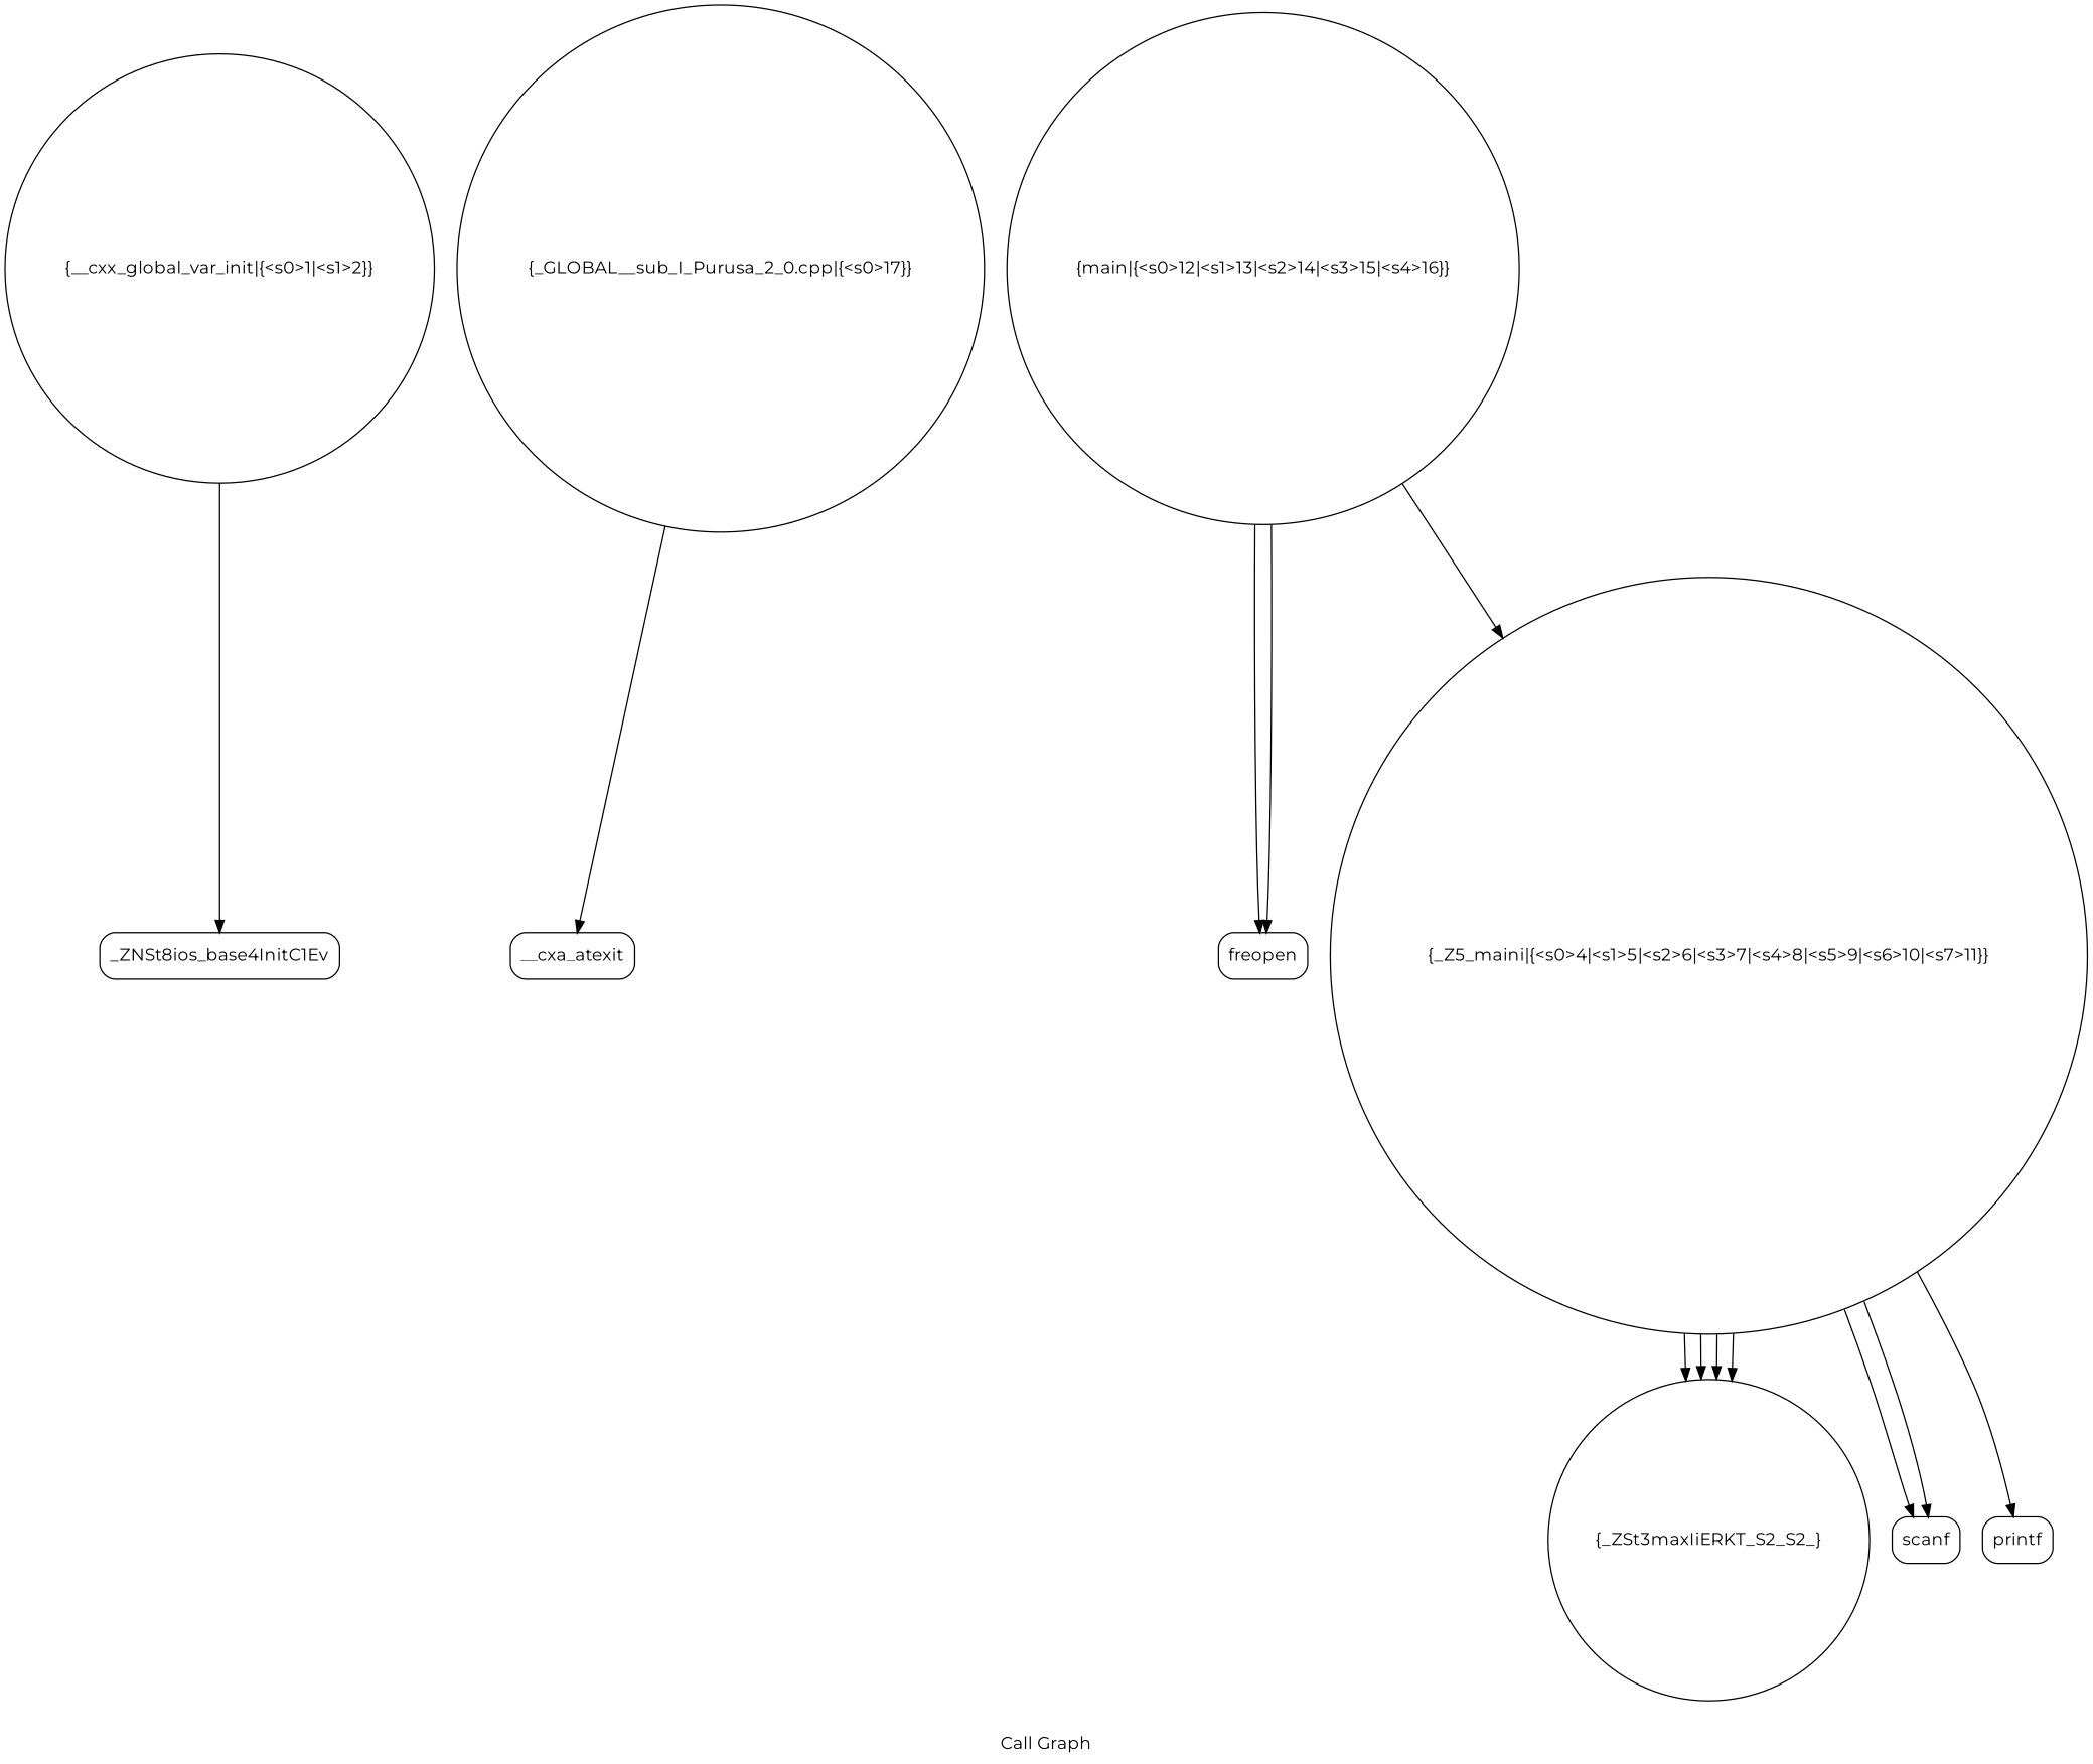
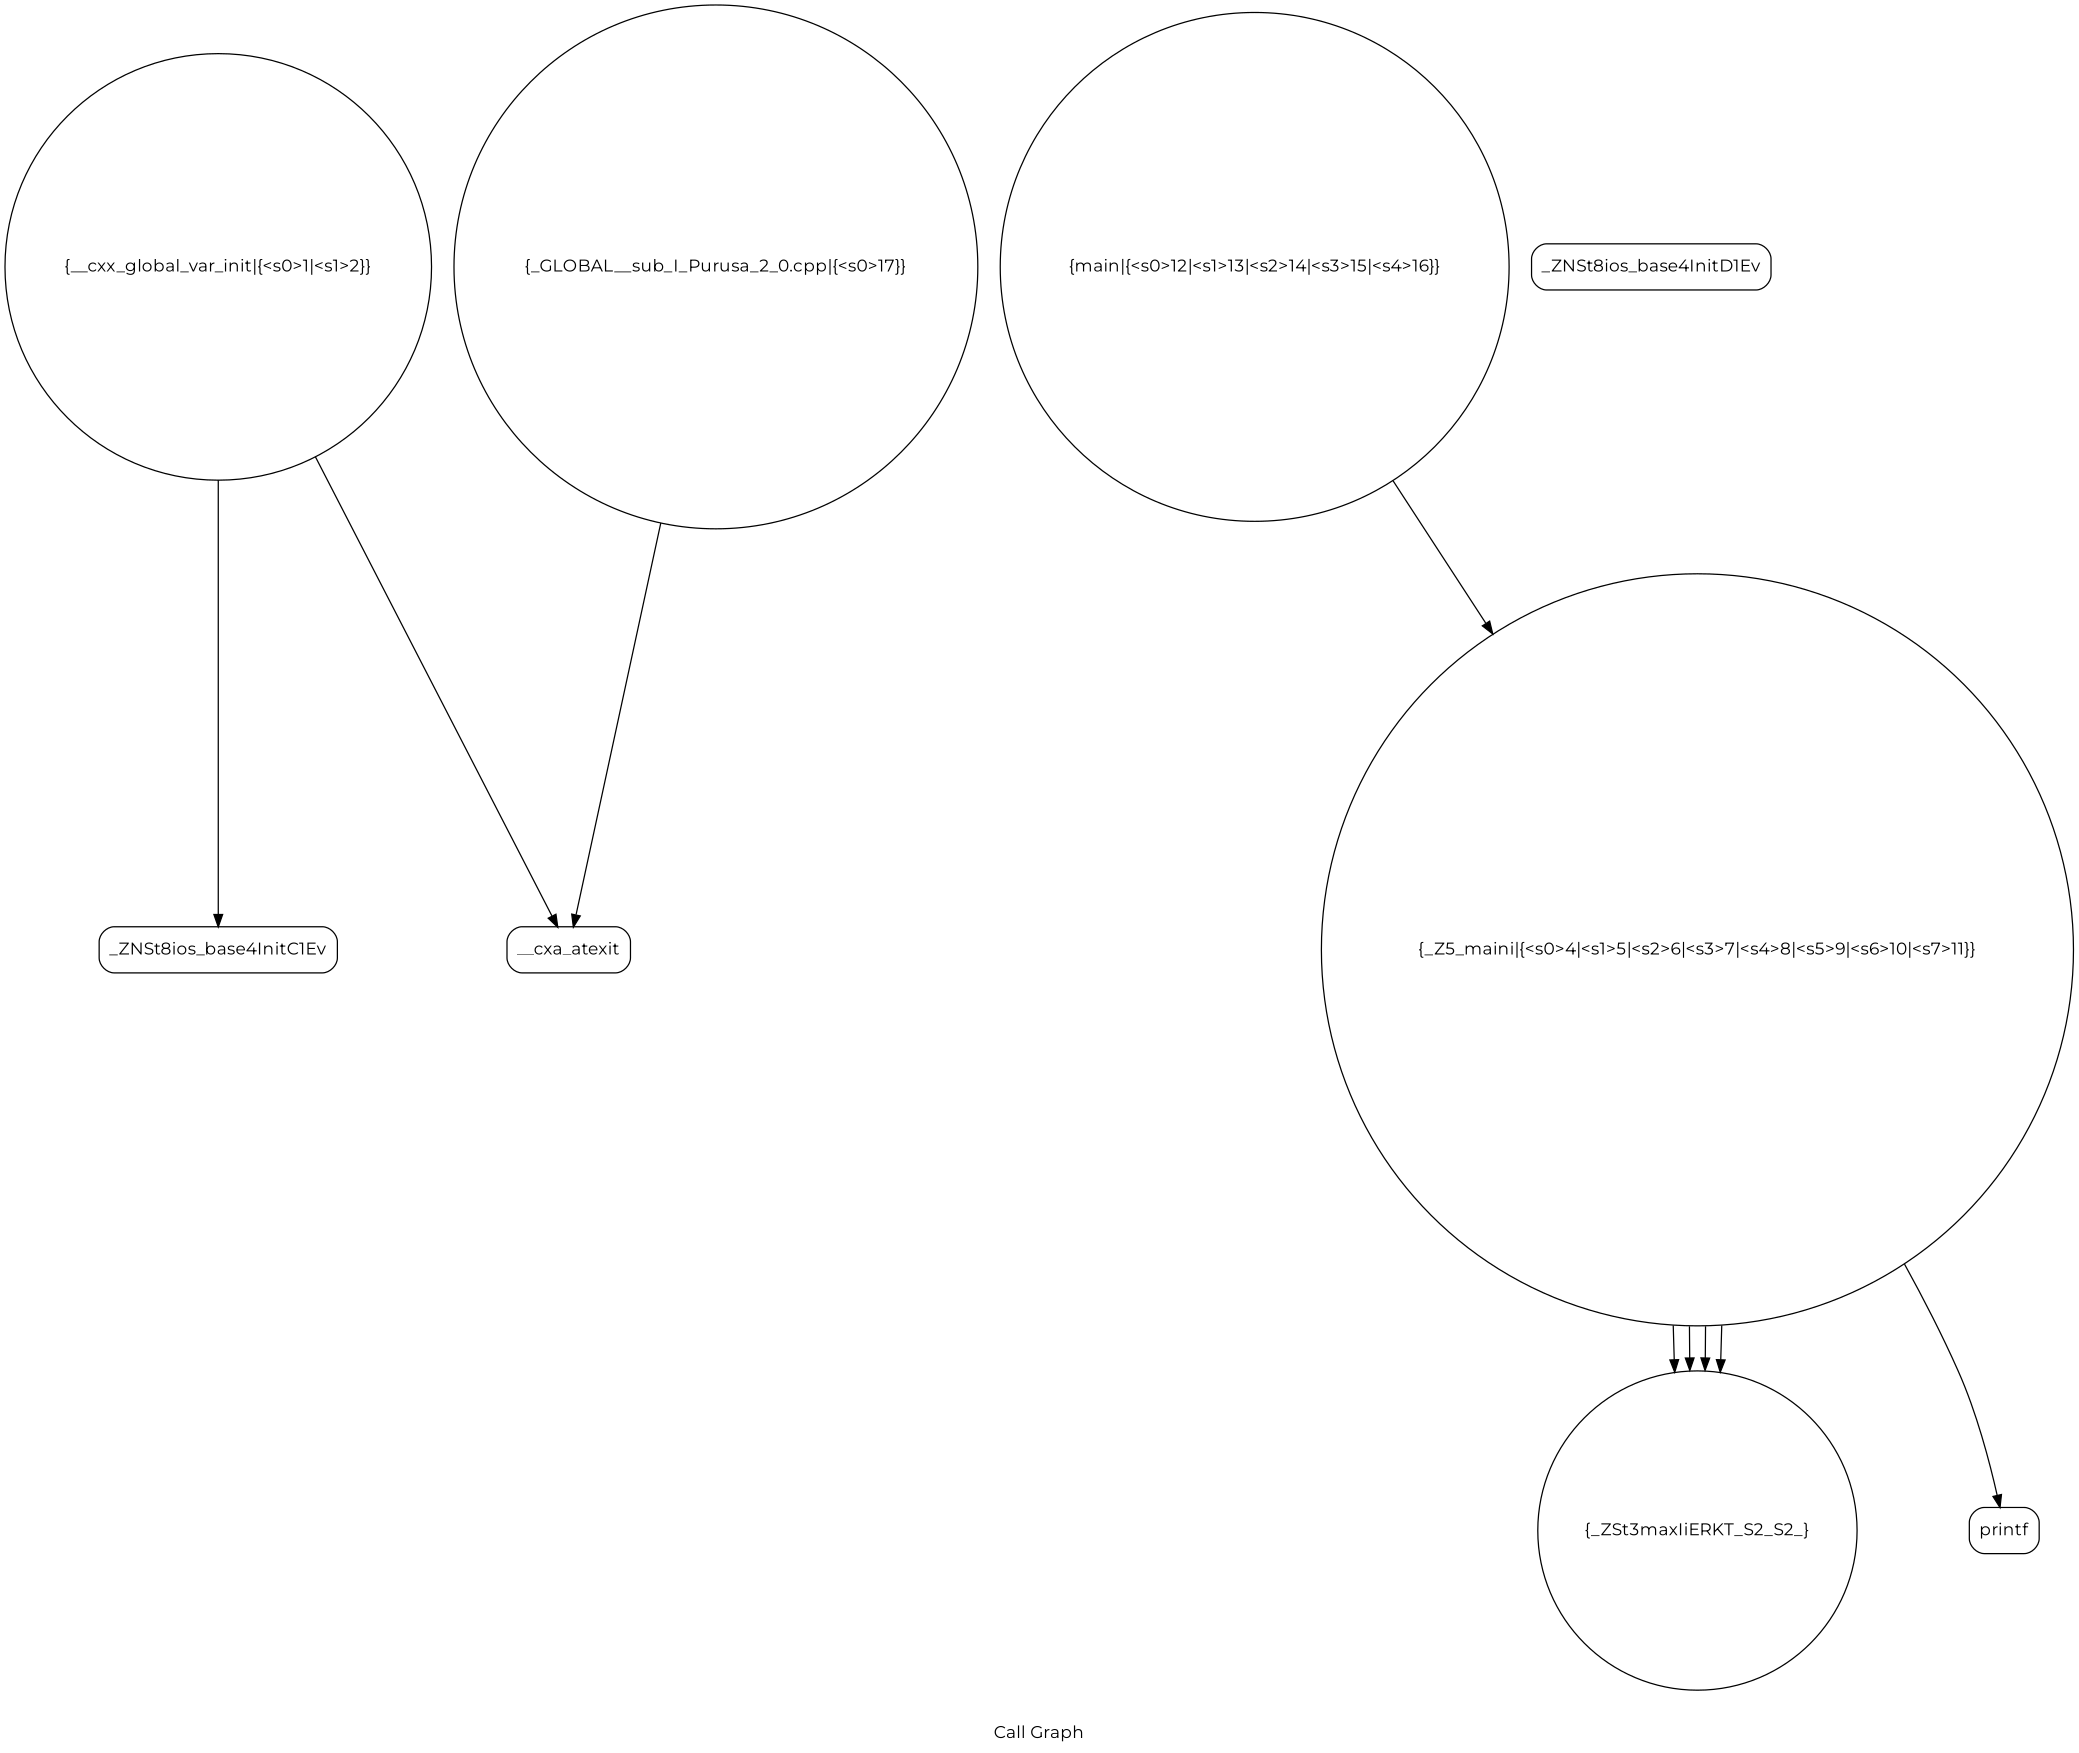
  digraph {
    fontname=Montserrat
    label="Call Graph"
    node [fontname=Montserrat shape=Mrecord]
    edge [color=black fontname=Montserrat tailport=s0]
    n1 [label="{__cxx_global_var_init|{<s0>1|<s1>2}}" shape=circle]
    n2 [label="{_ZNSt8ios_base4InitC1Ev}"]
    n3 [label="{__cxa_atexit}"]
    n4 [label="{_ZSt3maxIiERKT_S2_S2_}" shape=circle]
+   n5 [label="{_ZNSt8ios_base4InitD1Ev}"]
    n6 [label="{main|{<s0>12|<s1>13|<s2>14|<s3>15|<s4>16}}" shape=circle]
-   n7 [label="{freopen}"]
    n8 [label="{_Z5_maini|{<s0>4|<s1>5|<s2>6|<s3>7|<s4>8|<s5>9|<s6>10|<s7>11}}" shape=circle]
-   n9 [label="{scanf}"]
    n10 [label="{printf}"]
    n11 [label="{_GLOBAL__sub_I_Purusa_2_0.cpp|{<s0>17}}" shape=circle]
    n1 -> n2
-   n6 -> n7
-   n6 -> n7 [tailport=s1]
+   n1 -> n3 [tailport=s1]
    n6 -> n8 [tailport=s4]
    n8 -> n4 [tailport=s3]
    n8 -> n4 [tailport=s4]
    n8 -> n4 [tailport=s5]
    n8 -> n4 [tailport=s6]
-   n8 -> n9
-   n8 -> n9 [tailport=s1]
    n8 -> n10 [tailport=s7]
    n11 -> n3
  }
